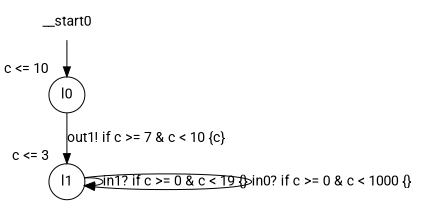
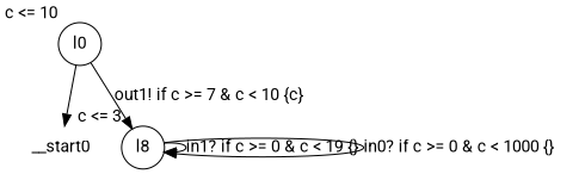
  digraph {
    fontname=Roboto
    node [fontname=Roboto shape=circle margin=0]
    edge [fontname=Roboto]
    __start0 [shape=none margin=""]
    n2 [label=l0 xlabel="c <= 10"]
-   n3 [label=l1 xlabel="c <= 3"]
-   __start0 -> n2
+   n3 [label=l8 xlabel="c <= 3"]
+   n2 -> __start0
    n2 -> n3 [label="out1! if c >= 7 & c < 10 {c} "]
    n3 -> n3 [label="in1? if c >= 0 & c < 19 {} "]
    n3 -> n3 [label="in0? if c >= 0 & c < 1000 {} "]
  }
